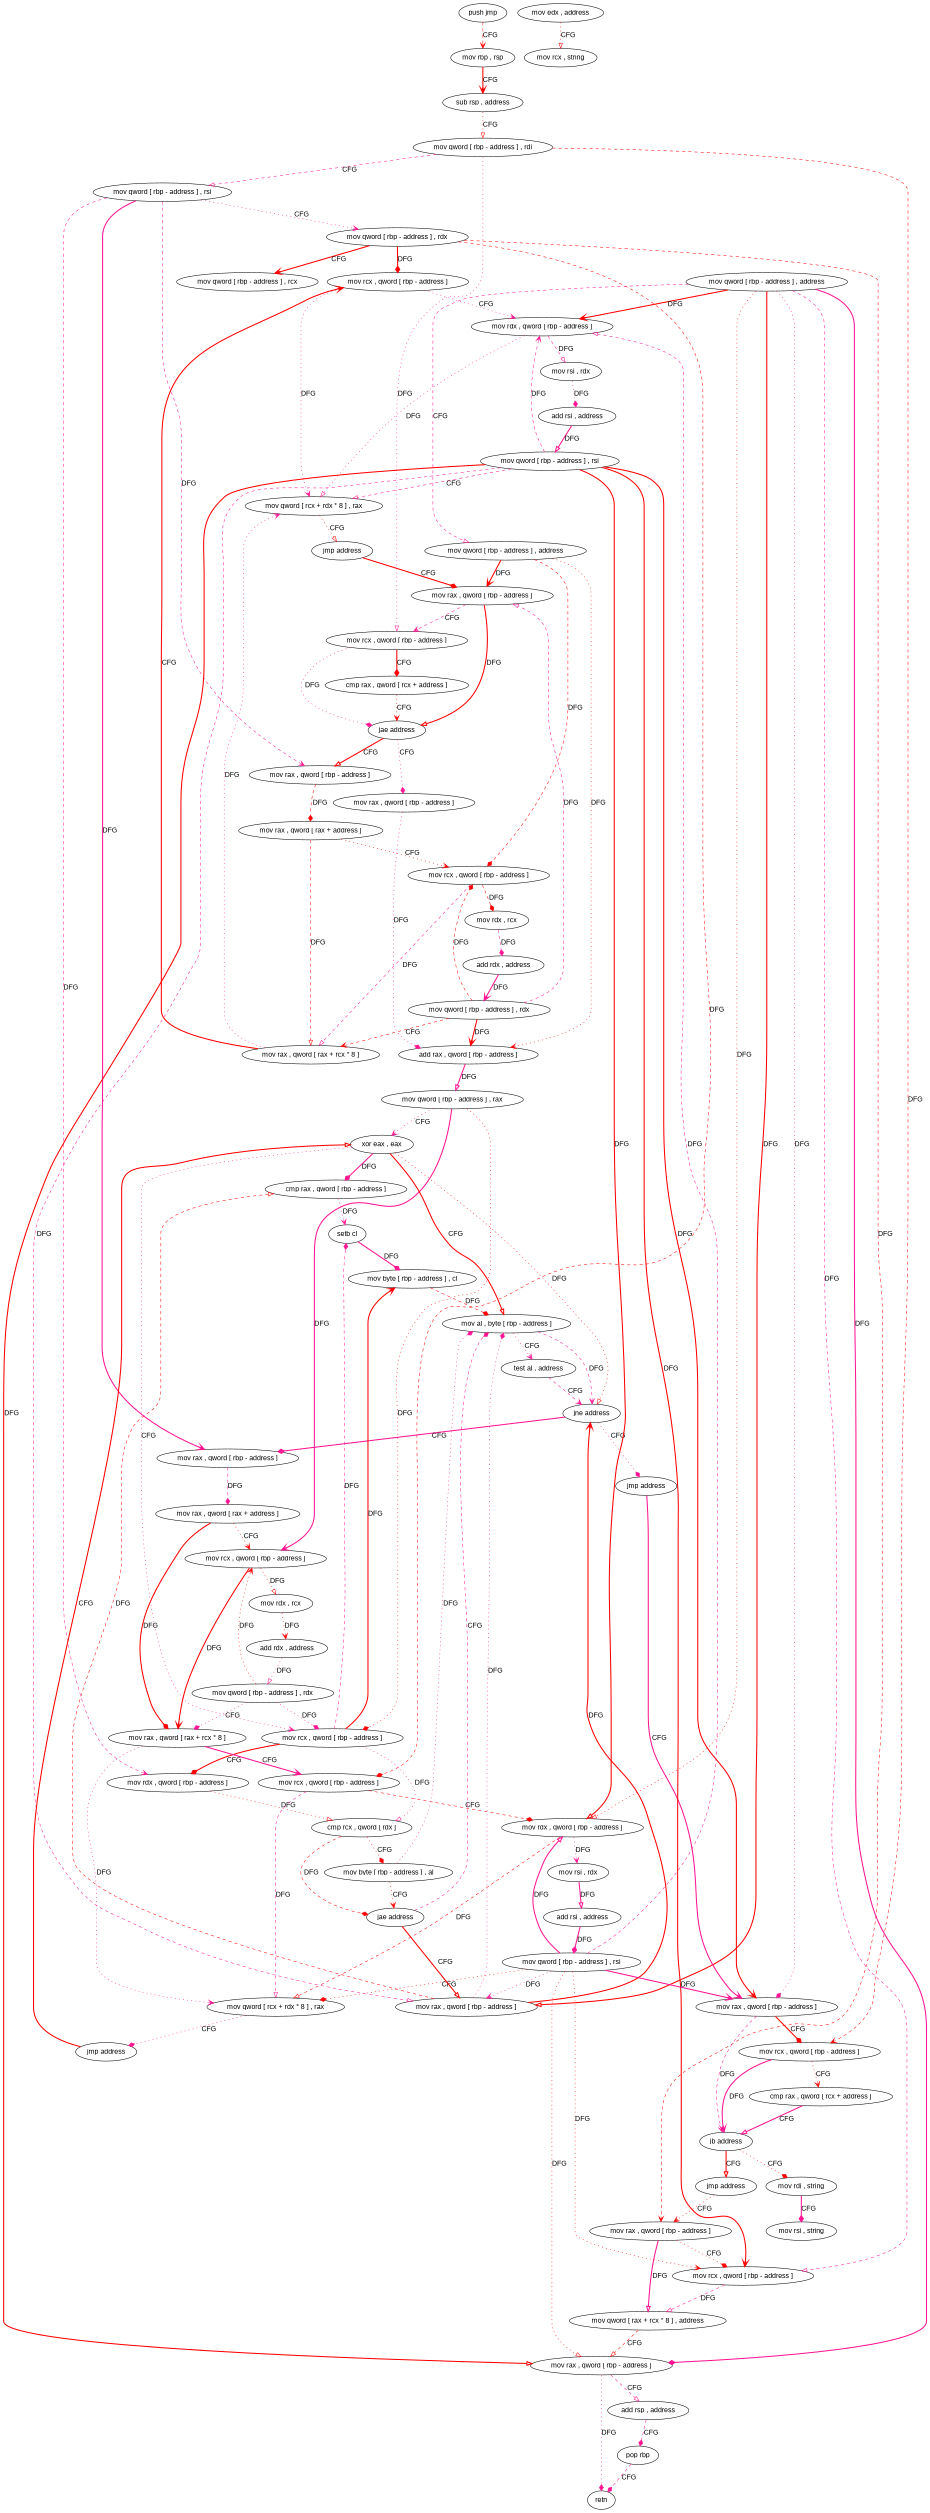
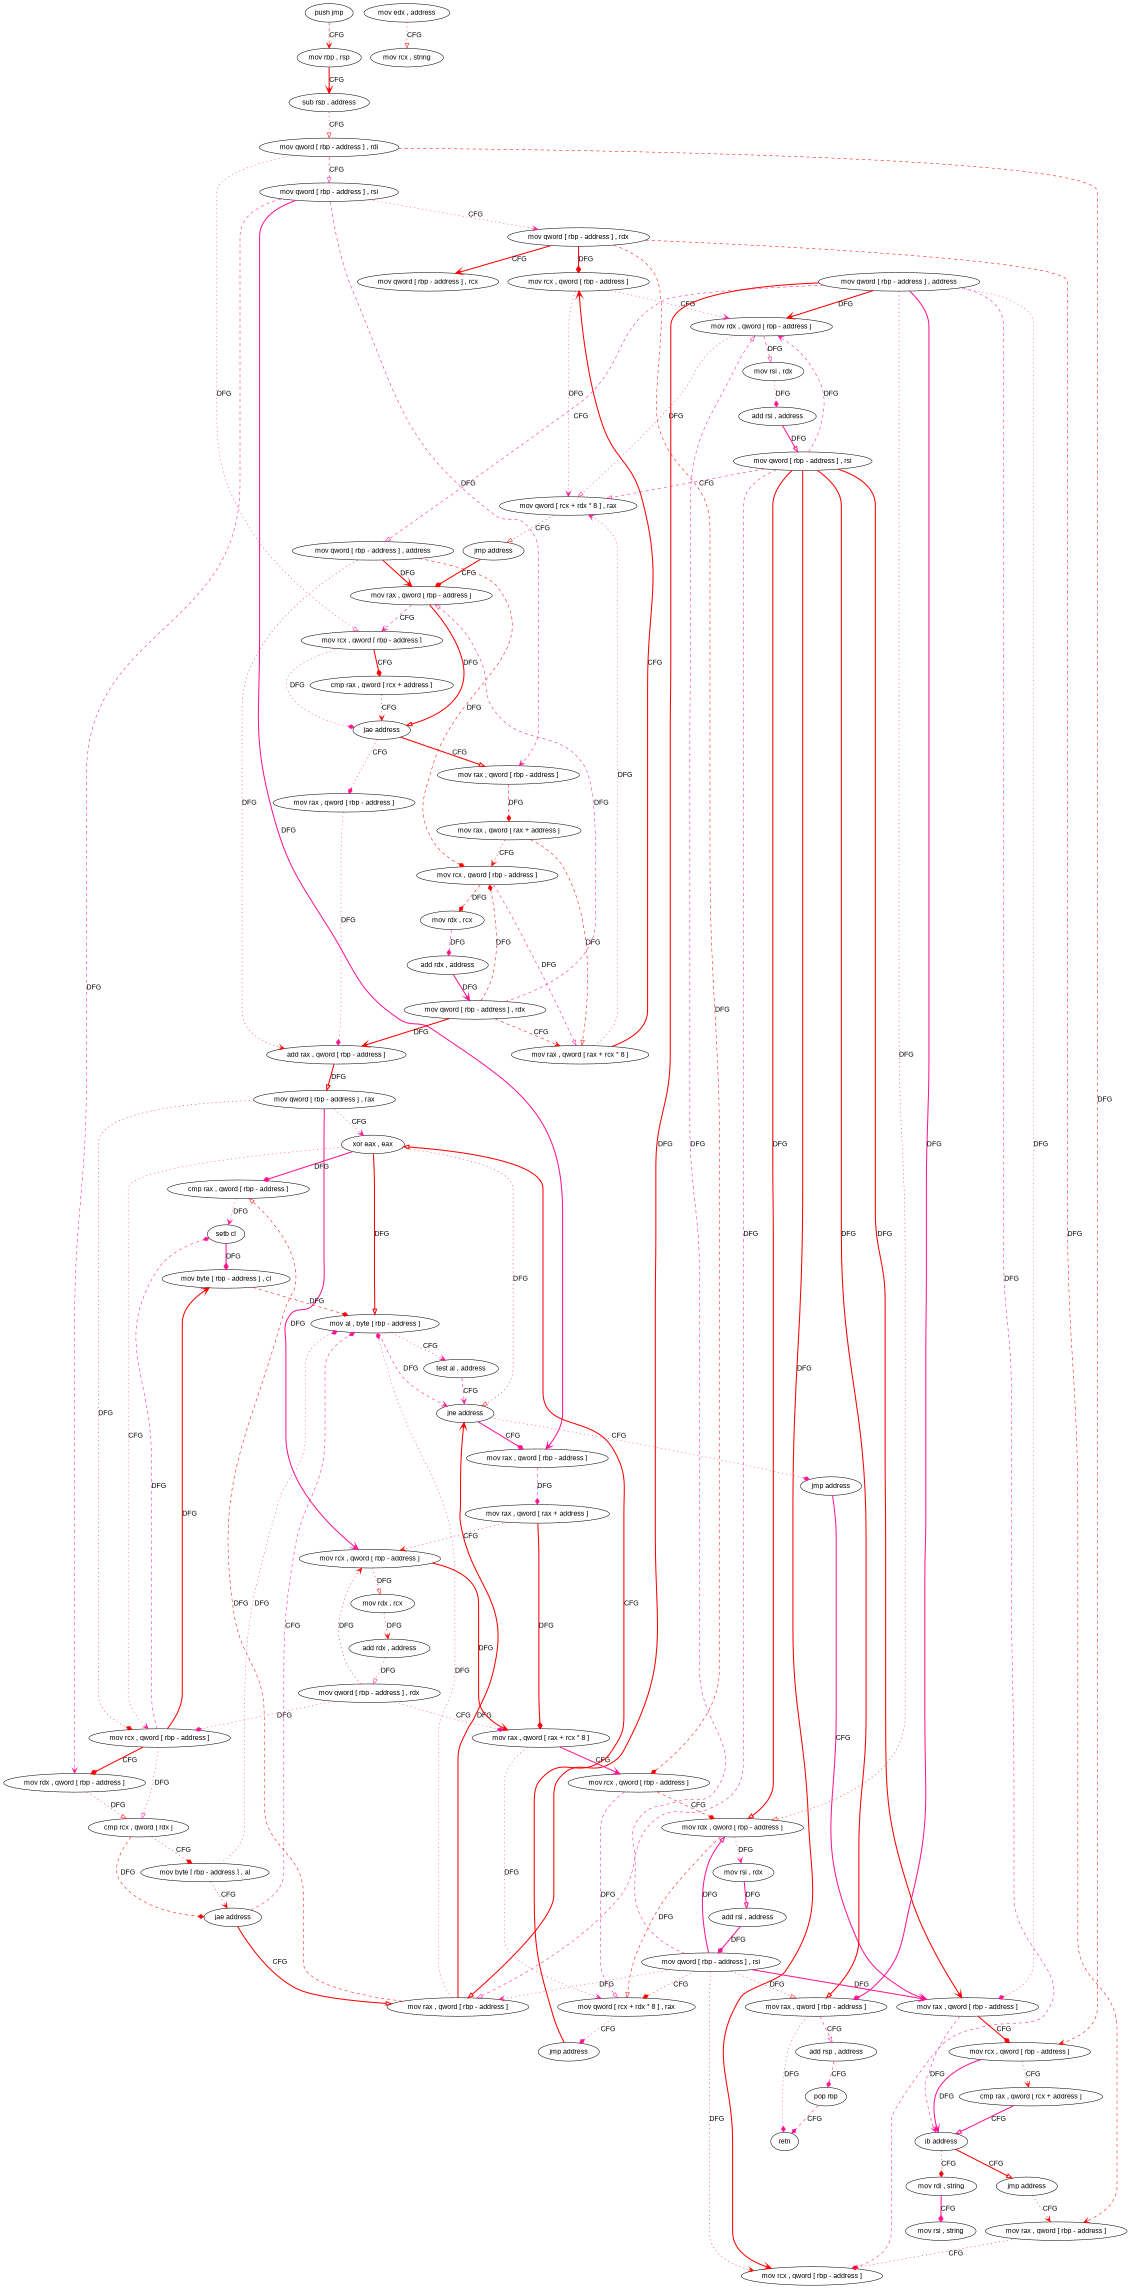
  digraph {
    fontname="Liberation Sans"
    node [fontname="Liberation Sans"]
    edge [arrowhead=vee color=deeppink fontname="Liberation Sans" style=dotted]
    n1 [label="push jmp"]
    n2 [label="mov rbp , rsp"]
    n3 [label="sub rsp , address"]
    n4 [label="mov qword [ rbp - address ] , rdi"]
    n5 [label="mov qword [ rbp - address ] , rsi"]
    n6 [label="mov rcx , qword [ rbp - address ]"]
    n7 [label="mov rcx , qword [ rbp - address ]"]
    n8 [label="mov qword [ rbp - address ] , rdx"]
    n9 [label="mov rax , qword [ rbp - address ]"]
    n10 [label="mov rax , qword [ rbp - address ]"]
    n11 [label="mov rdx , qword [ rbp - address ]"]
    n12 [label="jae address"]
    n13 [label="cmp rax , qword [ rcx + address ]"]
    n14 [label="jb address"]
    n15 [label="cmp rax , qword [ rcx + address ]"]
    n16 [label="mov qword [ rbp - address ] , rcx"]
    n17 [label="mov rcx , qword [ rbp - address ]"]
    n18 [label="mov rcx , qword [ rbp - address ]"]
    n19 [label="mov rax , qword [ rbp - address ]"]
    n20 [label="mov rax , qword [ rax + address ]"]
    n21 [label="mov rax , qword [ rax + address ]"]
    n22 [label="cmp rcx , qword [ rdx ]"]
    n23 [label="mov rdx , qword [ rbp - address ]"]
    n24 [label="mov qword [ rcx + rdx * 8 ] , rax"]
    n25 [label="mov rdx , qword [ rbp - address ]"]
    n26 [label="mov qword [ rcx + rdx * 8 ] , rax"]
    n27 [label="mov rcx , qword [ rbp - address ]"]
-   n28 [label="mov qword [ rax + rcx * 8 ] , address"]
    n29 [label="cmp rax , qword [ rbp - address ]"]
    n30 [label="setb cl"]
    n31 [label="mov qword [ rbp - address ] , address"]
    n32 [label="mov qword [ rbp - address ] , address"]
    n33 [label="mov rax , qword [ rbp - address ]"]
    n34 [label="mov rax , qword [ rbp - address ]"]
    n35 [label="mov rax , qword [ rbp - address ]"]
    n36 [label="mov rax , qword [ rbp - address ]"]
    n37 [label="add rax , qword [ rbp - address ]"]
    n38 [label="mov rax , qword [ rbp - address ]"]
    n39 [label="mov rcx , qword [ rbp - address ]"]
    n40 [label="mov rsi , rdx"]
    n41 [label="mov al , byte [ rbp - address ]"]
    n42 [label="jne address"]
    n43 [label="mov rsi , rdx"]
    n44 [label="add rsp , address"]
    n45 [label=retn]
    n46 [label="mov qword [ rbp - address ] , rax"]
    n47 [label="mov rax , qword [ rax + rcx * 8 ]"]
    n48 [label="mov rdx , rcx"]
    n49 [label="xor eax , eax"]
    n50 [label="mov rcx , qword [ rbp - address ]"]
    n51 [label="mov rcx , qword [ rbp - address ]"]
    n52 [label="mov rax , qword [ rax + rcx * 8 ]"]
    n53 [label="mov rdx , rcx"]
    n54 [label="mov byte [ rbp - address ] , cl"]
    n55 [label="test al , address"]
    n56 [label="jmp address"]
    n57 [label="add rdx , address"]
    n58 [label="mov qword [ rbp - address ] , rdx"]
    n59 [label="jmp address"]
    n60 [label="add rsi , address"]
    n61 [label="mov qword [ rbp - address ] , rsi"]
    n62 [label="add rdx , address"]
    n63 [label="mov qword [ rbp - address ] , rdx"]
    n64 [label="jmp address"]
    n65 [label="add rsi , address"]
    n66 [label="mov qword [ rbp - address ] , rsi"]
    n67 [label="mov rdi , string"]
    n68 [label="jmp address"]
    n69 [label="mov byte [ rbp - address ] , al"]
    n70 [label="jae address"]
    n71 [label="mov rsi , string"]
    n72 [label="mov edx , address"]
    n73 [label="mov rcx , string"]
    n74 [label="pop rbp"]
    n1 -> n2 [color=red label=CFG style=dashed]
    n2 -> n3 [color=red label=CFG style=bold]
    n3 -> n4 [arrowhead=onormal color=red label=CFG]
    n4 -> n5 [arrowhead=onormal label=CFG style=dashed]
    n4 -> n6 [arrowhead=onormal label=DFG]
    n4 -> n7 [color=red label=DFG style=dashed]
    n5 -> n8 [label=CFG]
    n5 -> n9 [label=DFG style=dashed]
    n5 -> n10 [label=DFG style=bold]
    n5 -> n11 [label=DFG style=dashed]
    n6 -> n12 [arrowhead=diamond label=DFG]
    n6 -> n13 [arrowhead=diamond color=red label=CFG style=bold]
    n7 -> n14 [label=DFG style=bold]
    n7 -> n15 [color=red label=CFG]
    n8 -> n16 [color=red label=CFG style=bold]
    n8 -> n17 [arrowhead=diamond color=red label=DFG style=bold]
    n8 -> n18 [arrowhead=diamond color=red label=DFG style=dashed]
    n8 -> n19 [color=red label=DFG style=dashed]
    n9 -> n20 [arrowhead=diamond color=red label=DFG style=dashed]
    n10 -> n21 [arrowhead=diamond label=DFG style=dashed]
    n11 -> n22 [arrowhead=onormal color=red label=DFG]
    n12 -> n9 [arrowhead=onormal color=red label=CFG style=bold]
    n12 -> n36 [arrowhead=diamond label=CFG]
    n13 -> n12 [color=red label=CFG]
    n14 -> n67 [arrowhead=diamond color=red label=CFG]
    n14 -> n68 [arrowhead=onormal color=red label=CFG style=bold]
    n15 -> n14 [arrowhead=onormal label=CFG style=bold]
    n17 -> n23 [label=CFG]
    n17 -> n24 [label=DFG]
    n18 -> n25 [arrowhead=diamond color=red label=CFG style=dashed]
    n18 -> n26 [arrowhead=onormal label=DFG style=dashed]
    n19 -> n27 [arrowhead=diamond color=red label=CFG]
-   n19 -> n28 [arrowhead=onormal label=DFG style=bold]
    n20 -> n39 [color=red label=CFG]
    n20 -> n47 [arrowhead=onormal color=red label=DFG style=dashed]
    n21 -> n50 [color=red label=CFG]
    n21 -> n52 [arrowhead=diamond color=red label=DFG style=bold]
    n22 -> n69 [arrowhead=diamond color=red label=CFG]
    n22 -> n70 [arrowhead=diamond color=red label=DFG style=dashed]
    n23 -> n24 [arrowhead=onormal label=DFG]
    n23 -> n40 [arrowhead=onormal label=DFG style=dashed]
    n24 -> n59 [arrowhead=onormal color=red label=CFG]
    n25 -> n26 [arrowhead=onormal color=red label=DFG style=dashed]
    n25 -> n43 [label=DFG]
    n26 -> n64 [arrowhead=diamond label=CFG]
-   n27 -> n28 [arrowhead=onormal label=DFG style=dashed]
-   n28 -> n35 [arrowhead=onormal color=red label=CFG style=dashed]
    n29 -> n30 [label=DFG]
    n30 -> n54 [arrowhead=diamond label=DFG style=bold]
    n31 -> n23 [color=red label=DFG style=bold]
    n31 -> n25 [arrowhead=onormal color=red label=DFG]
    n31 -> n27 [arrowhead=onormal label=DFG style=dashed]
    n31 -> n32 [arrowhead=onormal label=CFG style=dashed]
    n31 -> n33 [arrowhead=onormal color=red label=DFG style=bold]
    n31 -> n34 [arrowhead=diamond label=DFG]
    n31 -> n35 [arrowhead=diamond label=DFG style=bold]
    n32 -> n37 [color=red label=DFG]
    n32 -> n38 [color=red label=DFG style=bold]
    n32 -> n39 [arrowhead=diamond color=red label=DFG style=dashed]
    n33 -> n29 [arrowhead=onormal color=red label=DFG style=dashed]
    n33 -> n41 [arrowhead=diamond label=DFG]
    n33 -> n42 [color=red label=DFG style=bold]
    n34 -> n7 [arrowhead=diamond color=red label=CFG style=bold]
    n34 -> n14 [label=DFG style=dashed]
    n35 -> n44 [arrowhead=onormal label=CFG style=dashed]
    n35 -> n45 [arrowhead=diamond label=DFG]
    n36 -> n37 [arrowhead=diamond label=DFG]
-   n37 -> n46 [arrowhead=onormal label=DFG style=bold]
+   n37 -> n46 [arrowhead=onormal color=red label=DFG style=bold]
    n38 -> n6 [label=CFG style=dashed]
    n38 -> n12 [arrowhead=onormal color=red label=DFG style=bold]
    n39 -> n47 [arrowhead=onormal label=DFG style=dashed]
    n39 -> n48 [arrowhead=diamond color=red label=DFG style=dashed]
    n40 -> n60 [arrowhead=diamond label=DFG]
    n41 -> n42 [label=DFG style=dashed]
    n41 -> n55 [label=CFG]
    n42 -> n10 [arrowhead=diamond label=CFG style=bold]
    n42 -> n56 [arrowhead=diamond label=CFG]
    n43 -> n65 [arrowhead=onormal label=DFG style=bold]
    n44 -> n74 [arrowhead=diamond label=CFG style=dashed]
    n46 -> n49 [label=CFG]
    n46 -> n50 [label=DFG style=bold]
    n46 -> n51 [arrowhead=diamond color=red label=DFG]
    n47 -> n17 [color=red label=CFG style=bold]
    n47 -> n24 [label=DFG]
    n48 -> n57 [arrowhead=diamond label=DFG style=dashed]
    n49 -> n29 [arrowhead=diamond label=DFG style=bold]
-   n49 -> n41 [arrowhead=onormal color=red label=CFG style=bold]
+   n49 -> n41 [arrowhead=onormal color=red label=DFG style=bold]
    n49 -> n42 [arrowhead=onormal color=red label=DFG]
    n49 -> n51 [label=CFG]
    n50 -> n52 [color=red label=DFG style=bold]
    n50 -> n53 [arrowhead=onormal color=red label=DFG]
    n51 -> n11 [arrowhead=diamond color=red label=CFG style=bold]
    n51 -> n22 [arrowhead=onormal label=DFG]
    n51 -> n30 [arrowhead=diamond label=DFG style=dashed]
    n51 -> n54 [color=red label=DFG style=bold]
    n52 -> n18 [label=CFG style=bold]
    n52 -> n26 [label=DFG]
    n53 -> n62 [color=red label=DFG]
    n54 -> n41 [arrowhead=diamond color=red label=DFG style=dashed]
    n55 -> n42 [label=CFG style=dashed]
    n56 -> n34 [label=CFG style=bold]
    n57 -> n58 [label=DFG style=bold]
    n58 -> n37 [color=red label=DFG style=bold]
    n58 -> n38 [arrowhead=onormal label=DFG style=dashed]
    n58 -> n39 [arrowhead=diamond color=red label=DFG style=dashed]
    n58 -> n47 [color=red label=CFG style=dashed]
    n59 -> n38 [arrowhead=diamond color=red label=CFG style=bold]
    n60 -> n61 [arrowhead=onormal label=DFG style=bold]
    n61 -> n23 [label=DFG style=dashed]
    n61 -> n24 [arrowhead=onormal label=CFG style=dashed]
    n61 -> n25 [arrowhead=onormal color=red label=DFG style=bold]
    n61 -> n27 [color=red label=DFG style=bold]
    n61 -> n33 [arrowhead=onormal label=DFG style=dashed]
    n61 -> n34 [color=red label=DFG style=bold]
    n61 -> n35 [arrowhead=onormal color=red label=DFG style=bold]
    n62 -> n63 [arrowhead=onormal label=DFG]
    n63 -> n50 [color=red label=DFG]
    n63 -> n51 [arrowhead=diamond label=DFG]
    n63 -> n52 [arrowhead=diamond label=CFG]
    n64 -> n49 [arrowhead=onormal color=red label=CFG style=bold]
    n65 -> n66 [arrowhead=diamond label=DFG style=bold]
    n66 -> n23 [arrowhead=onormal label=DFG style=dashed]
    n66 -> n25 [arrowhead=onormal label=DFG style=bold]
    n66 -> n26 [arrowhead=diamond color=red label=CFG]
    n66 -> n27 [color=red label=DFG]
    n66 -> n33 [label=DFG]
    n66 -> n34 [label=DFG style=bold]
    n66 -> n35 [arrowhead=onormal color=red label=DFG]
    n67 -> n71 [arrowhead=diamond label=CFG style=bold]
    n68 -> n19 [color=red label=CFG]
    n69 -> n41 [arrowhead=diamond label=DFG]
    n69 -> n70 [color=red label=CFG]
    n70 -> n33 [arrowhead=onormal color=red label=CFG style=bold]
    n70 -> n41 [arrowhead=diamond label=CFG style=dashed]
    n72 -> n73 [arrowhead=onormal color=red label=CFG]
    n74 -> n45 [arrowhead=diamond label=CFG style=dashed]
  }
